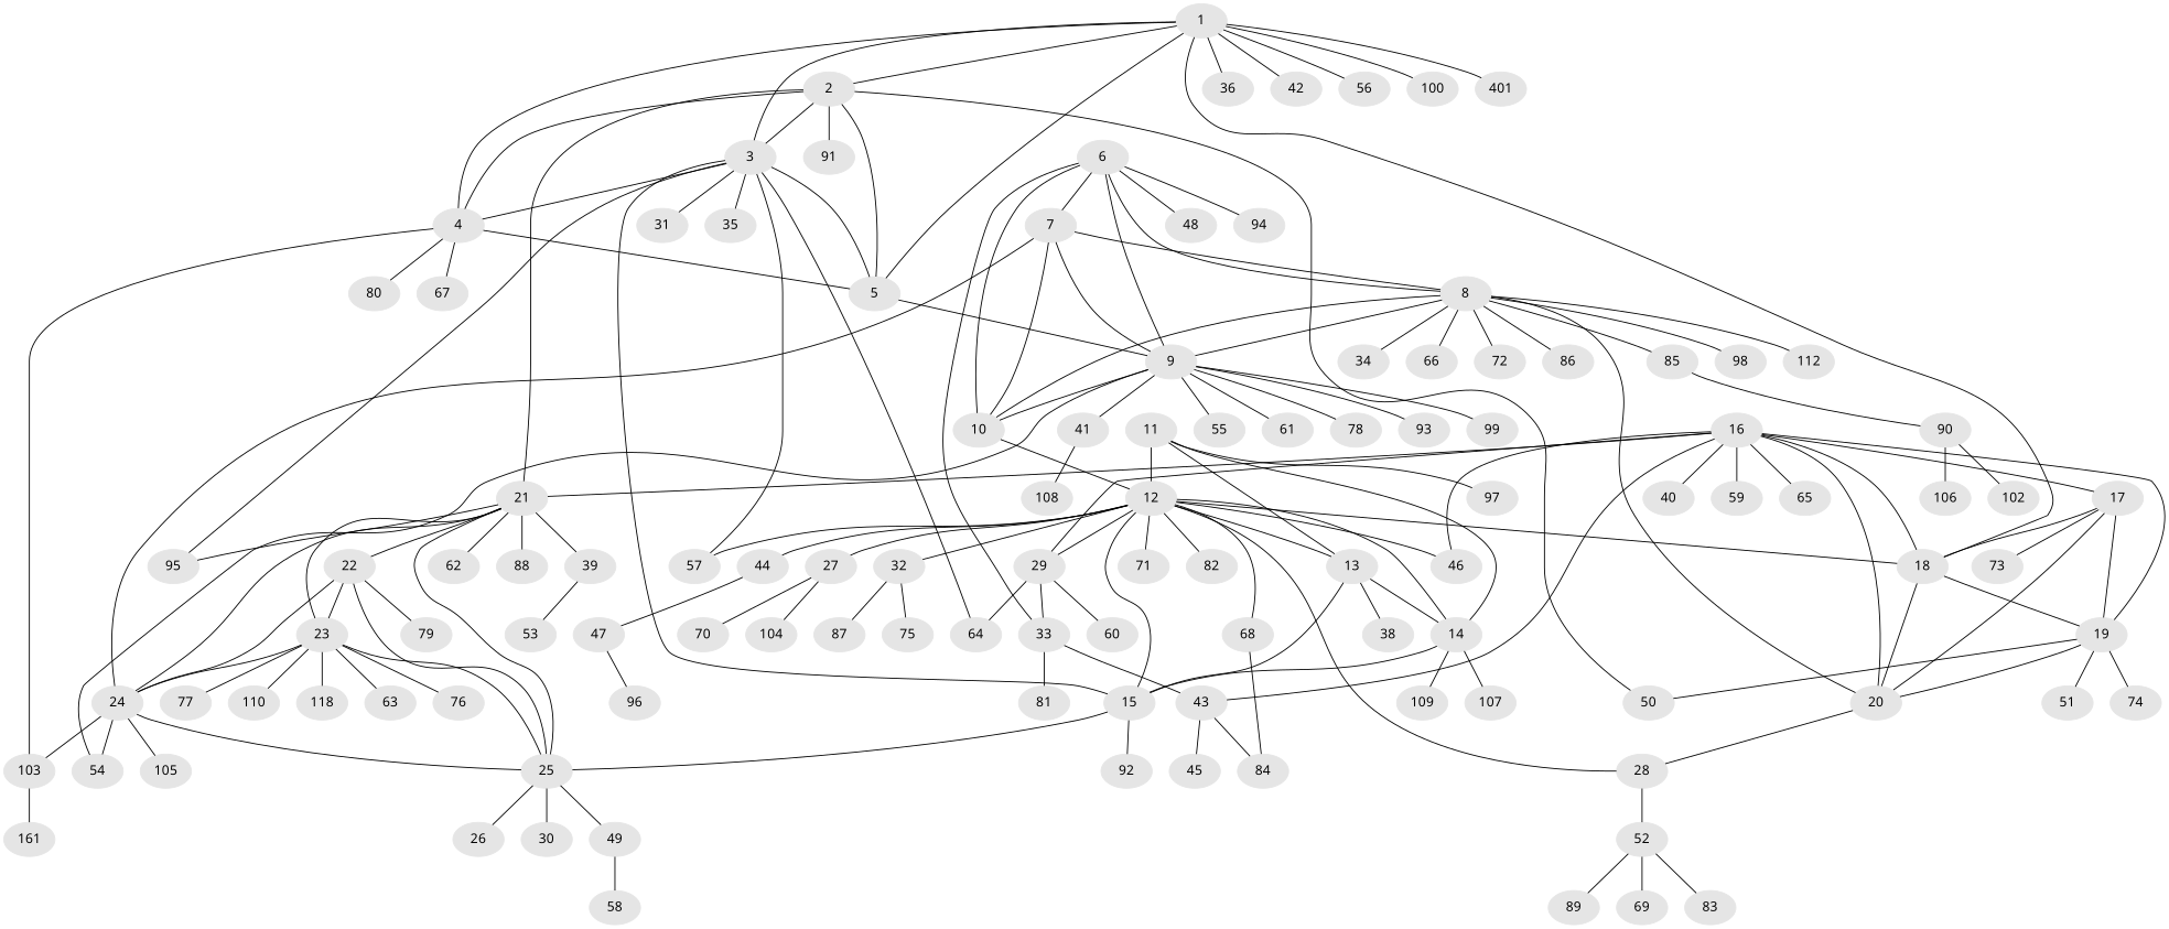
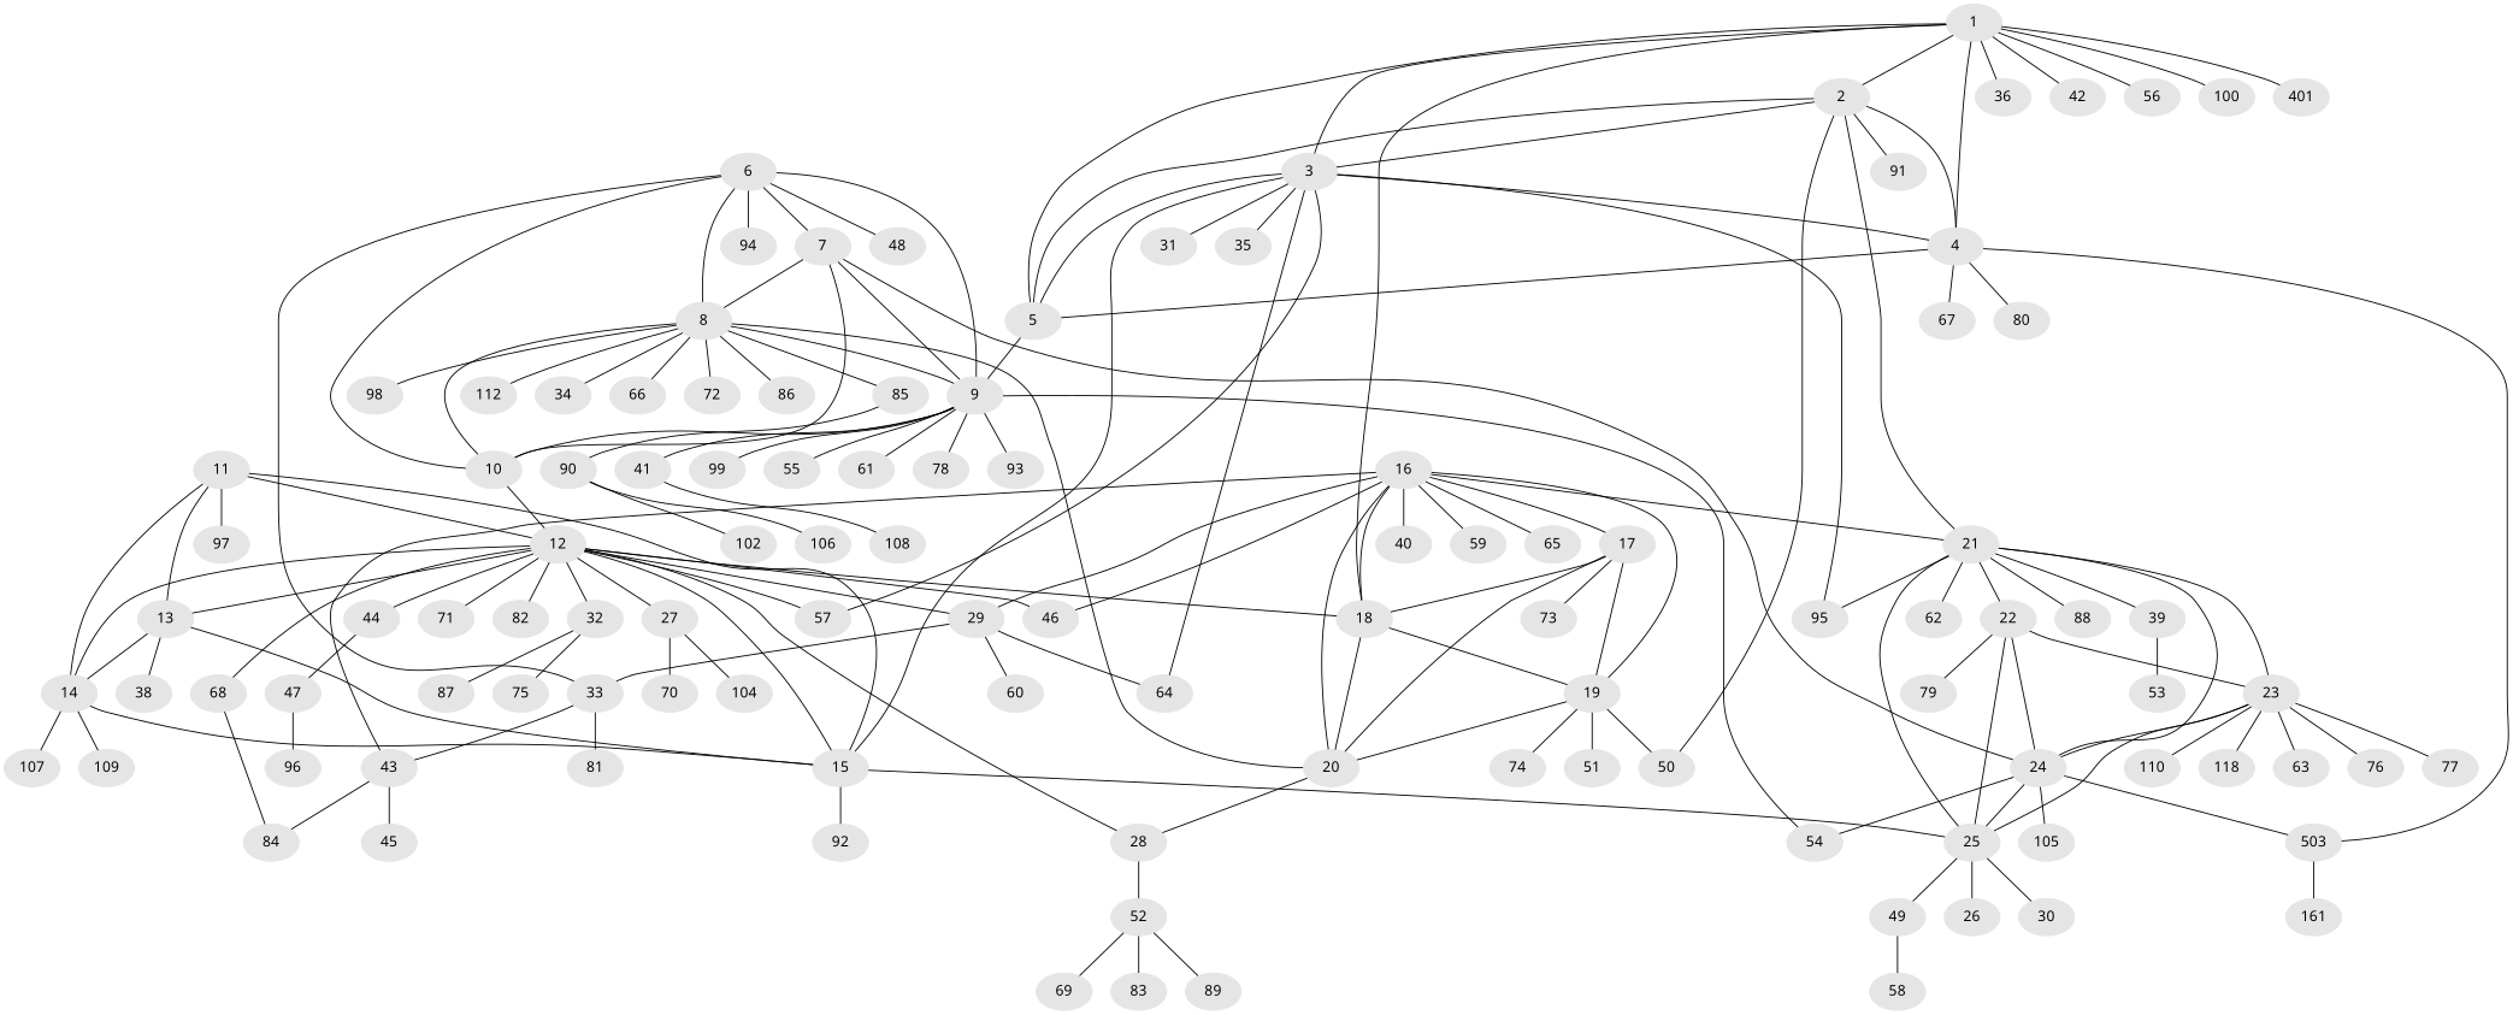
  graph {
    fontname="Noto Sans"
    node [color=gray90 fontname="Noto Sans" style=filled]
    edge [fontname="Noto Sans"]
    1
    2
    3
    4
    5
    18
    36
    42
    56
    100
    n11 [label=401]
    21
    50
    91
    15
    31
    35
    57
    64
    95
    67
    80
-   103
+   103 [label=503]
    9
    20
    19
    24
    25
    22
    23
    39
    62
    88
    92
    n35 [label=161]
    10
    41
    54
    55
    61
    78
    93
    99
    6
    7
    8
    33
    48
    94
    34
    66
    72
    85
    86
    98
    112
    12
    43
    81
    105
    28
    90
    108
    13
    14
    27
    29
    32
    44
    46
    68
    71
    82
    11
    97
    38
    107
    109
    70
    104
    52
    60
    75
    87
    47
    84
    26
    30
    49
    16
    17
    40
    59
    65
    73
    51
    74
    45
    79
    63
    76
    77
    110
    n104 [label=118]
    53
    58
    69
    83
    89
    96
    102
    106
    1 -- 2
    1 -- 3
    1 -- 4
    1 -- 5
    1 -- 18
    1 -- 36
    1 -- 42
    1 -- 56
    1 -- 100
    1 -- n11
    2 -- 3
    2 -- 4
    2 -- 5
    2 -- 21
    2 -- 50
    2 -- 91
    3 -- 4
    3 -- 5
    3 -- 15
    3 -- 31
    3 -- 35
    3 -- 57
    3 -- 64
    3 -- 95
    4 -- 5
    4 -- 67
    4 -- 80
    4 -- 103
    5 -- 9
    18 -- 20
    18 -- 19
    21 -- 95
    21 -- 24
    21 -- 25
    21 -- 22
    21 -- 23
    21 -- 39
    21 -- 62
    21 -- 88
    15 -- 25
    15 -- 92
    103 -- n35
    9 -- 10
    9 -- 41
    9 -- 54
    9 -- 55
    9 -- 61
    9 -- 78
    9 -- 93
    9 -- 99
    20 -- 28
    19 -- 50
    19 -- 20
    19 -- 51
    19 -- 74
    24 -- 103
    24 -- 25
    24 -- 54
    24 -- 105
    25 -- 26
    25 -- 30
    25 -- 49
    22 -- 24
    22 -- 25
    22 -- 23
    22 -- 79
    23 -- 24
    23 -- 25
    23 -- 63
    23 -- 76
    23 -- 77
    23 -- 110
    23 -- n104
    39 -- 53
    10 -- 12
    41 -- 108
    6 -- 9
    6 -- 10
    6 -- 7
    6 -- 8
    6 -- 33
    6 -- 48
    6 -- 94
    7 -- 9
    7 -- 24
    7 -- 10
    7 -- 8
    8 -- 9
    8 -- 20
    8 -- 10
    8 -- 34
    8 -- 66
    8 -- 72
    8 -- 85
    8 -- 86
    8 -- 98
    8 -- 112
    33 -- 43
    33 -- 81
    85 -- 90
    12 -- 18
    12 -- 15
    12 -- 57
    12 -- 28
    12 -- 13
    12 -- 14
    12 -- 27
    12 -- 29
    12 -- 32
    12 -- 44
    12 -- 46
    12 -- 68
    12 -- 71
    12 -- 82
    43 -- 84
    43 -- 45
    28 -- 52
    90 -- 102
    90 -- 106
    13 -- 15
    13 -- 14
    13 -- 38
    14 -- 15
    14 -- 107
    14 -- 109
    27 -- 70
    27 -- 104
    29 -- 64
    29 -- 33
    29 -- 60
    32 -- 75
    32 -- 87
    44 -- 47
    68 -- 84
+   11 -- 15
    11 -- 12
    11 -- 13
    11 -- 14
    11 -- 97
    52 -- 69
    52 -- 83
    52 -- 89
    47 -- 96
    49 -- 58
    16 -- 18
    16 -- 21
    16 -- 20
    16 -- 19
    16 -- 43
    16 -- 29
    16 -- 46
    16 -- 17
    16 -- 40
    16 -- 59
    16 -- 65
    17 -- 18
    17 -- 20
    17 -- 19
    17 -- 73
  }
